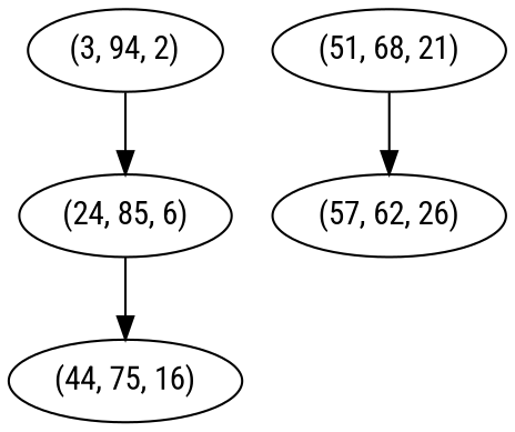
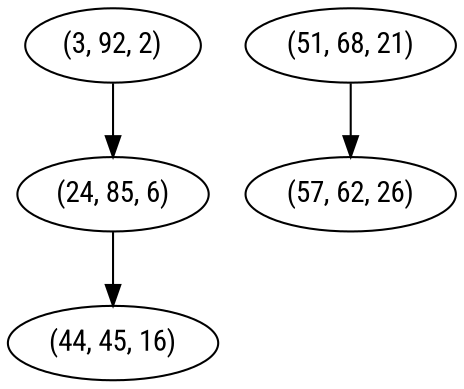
  digraph {
    fontname="Roboto Condensed"
    node [fontname="Roboto Condensed"]
    edge [fontname="Roboto Condensed"]
-   "(3, 94, 2)"
+   "(3, 94, 2)" [label="(3, 92, 2)"]
    "(24, 85, 6)"
-   "(44, 75, 16)"
+   "(44, 75, 16)" [label="(44, 45, 16)"]
    "(51, 68, 21)"
    "(57, 62, 26)"
    "(3, 94, 2)" -> "(24, 85, 6)"
    "(24, 85, 6)" -> "(44, 75, 16)"
    "(51, 68, 21)" -> "(57, 62, 26)"
  }
